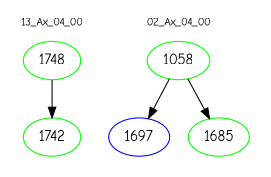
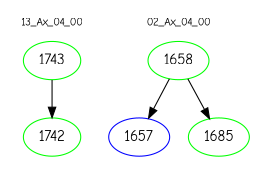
  digraph {
    fontname="Comic Neue"
    node [color=green fontname="Comic Neue"]
    edge [color=black fontname="Comic Neue"]
-   n1 [label=1748]
+   n1 [label=1743]
    n2 [label=1742]
-   n3 [label=1058]
-   n4 [color=blue label=1697]
+   n3 [label=1658]
+   n4 [color=blue label=1657]
    n5 [label=1685]
    subgraph cluster_1 {
      color=white
      fontsize=10
      label="13_Ax_04_00"
      n1
      n2
    }
    subgraph cluster_2 {
      color=white
      fontsize=10
      label="02_Ax_04_00"
      n3
      n4
      n5
    }
    n1 -> n2
    n3 -> n4
    n3 -> n5
  }
